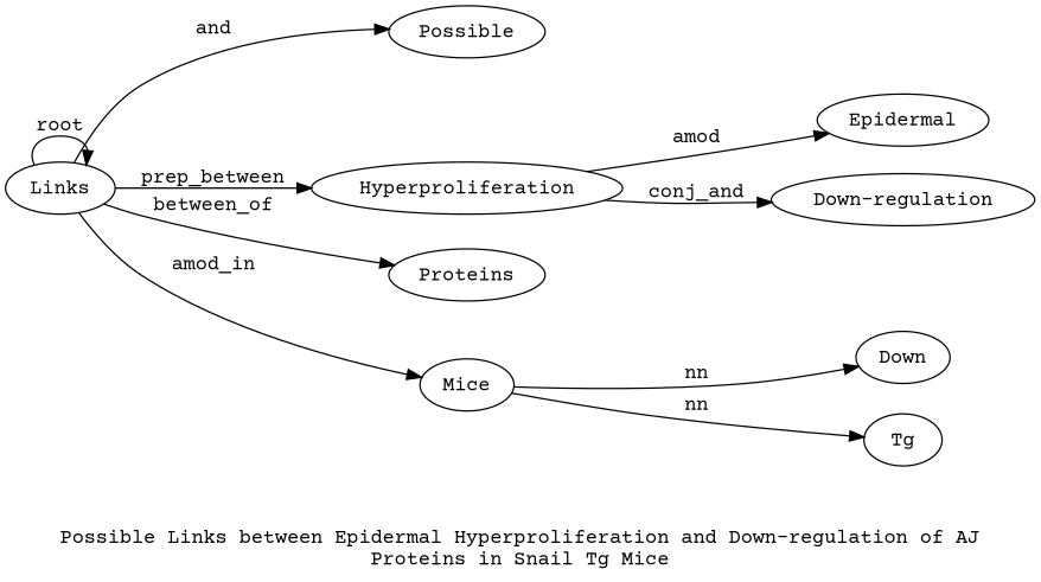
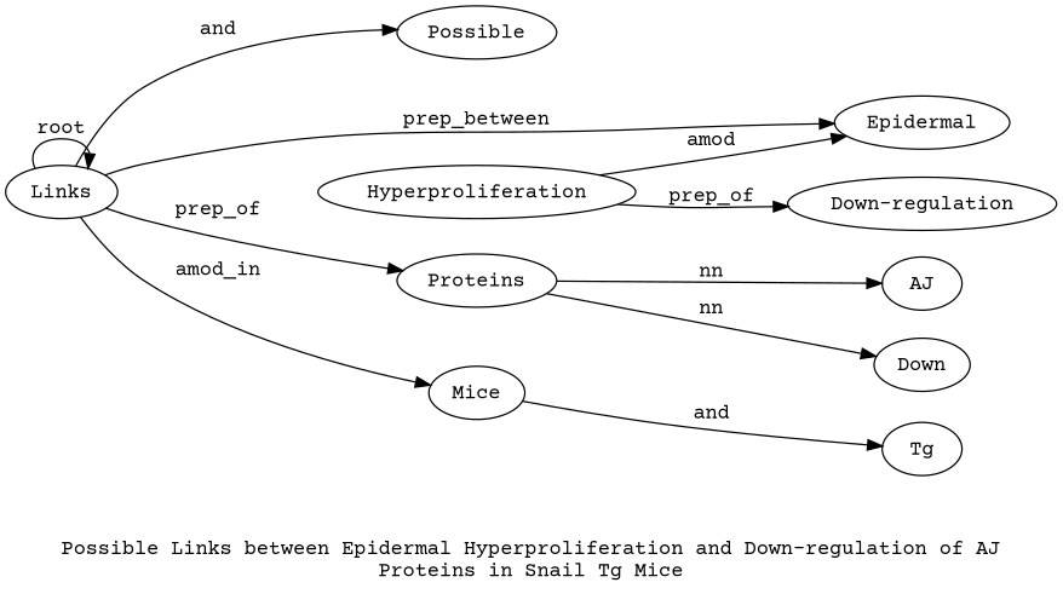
  digraph {
    fontname="Courier Prime"
    label="Possible Links between Epidermal Hyperproliferation and Down-regulation of AJ\nProteins in Snail Tg Mice"
    rankdir=LR
    node [fillcolor=white fontname="Courier Prime" style=filled]
    edge [fontname="Courier Prime"]
    n1 [label=Links]
    n2 [label=Possible]
    n3 [label=Hyperproliferation]
    n4 [label=Proteins]
    n5 [label=Mice]
    n6 [label=Epidermal]
    n7 [label="Down-regulation"]
+   n8 [label=AJ]
    n9 [label=Down]
    n10 [label=Tg]
    n1 -> n1 [label=root]
    n1 -> n2 [label=and]
-   n1 -> n3 [label=prep_between]
-   n1 -> n4 [label=between_of]
+   n1 -> n6 [label=prep_between]
+   n1 -> n4 [label=prep_of]
    n1 -> n5 [label=amod_in]
    n3 -> n6 [label=amod]
-   n3 -> n7 [label=conj_and]
-   n5 -> n9 [label=nn]
-   n5 -> n10 [label=nn]
+   n3 -> n7 [label=prep_of]
+   n4 -> n8 [label=nn]
+   n4 -> n9 [label=nn]
+   n5 -> n10 [label=and]
  }
